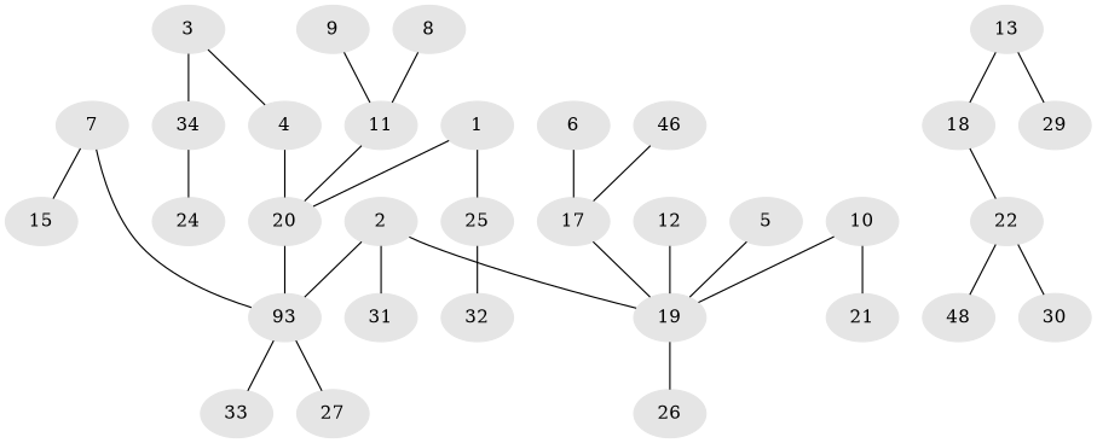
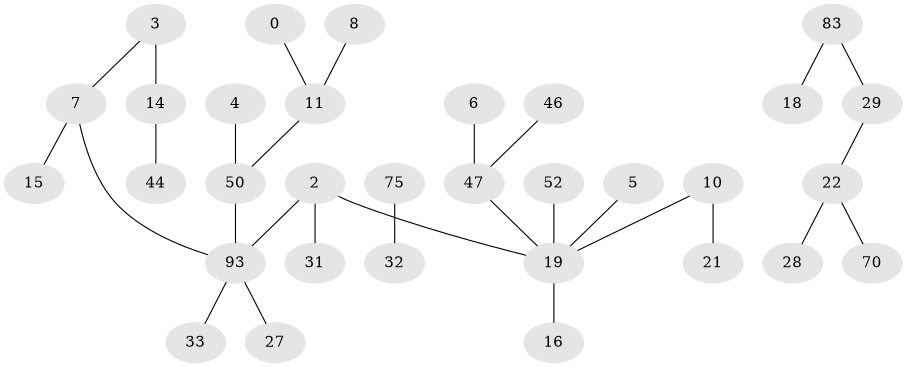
  graph {
    node [color=gray90 style=filled]
    edge [weight=1.0]
-   1
-   20
-   25
+   20 [label=50]
+   25 [label=75]
    n4 [label=93]
    32
    2
    19
    31
-   26
+   26 [label=16]
    27
    33
    3
    4
-   14 [label=34]
-   24
+   14
+   24 [label=44]
    18
    22
    5
    6
-   17
+   17 [label=47]
    7
    15
    8
    11
-   9
+   9 [label=0]
    10
    21
-   12
-   13
+   12 [label=52]
+   13 [label=83]
    29
    n31 [label=46]
-   28 [label=48]
-   30
-   1 -- 20
-   1 -- 25
+   28
+   30 [label=70]
    20 -- n4
    25 -- 32
    n4 -- 27
    n4 -- 33
    2 -- n4
    2 -- 19
    2 -- 31
    19 -- 26
-   3 -- 4
+   3 -- 7
    3 -- 14
    4 -- 20
    14 -- 24
-   18 -- 22
+   29 -- 22
    22 -- 28
    22 -- 30
    5 -- 19
    6 -- 17
    17 -- 19
    7 -- n4
    7 -- 15
    8 -- 11
    11 -- 20
    9 -- 11
    10 -- 19
    10 -- 21
    12 -- 19
    13 -- 18
    13 -- 29
    n31 -- 17
  }
